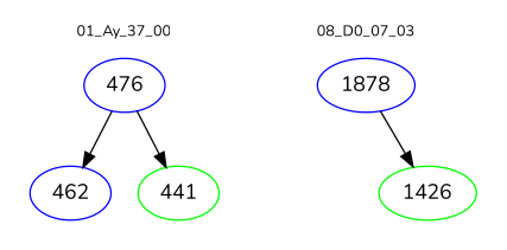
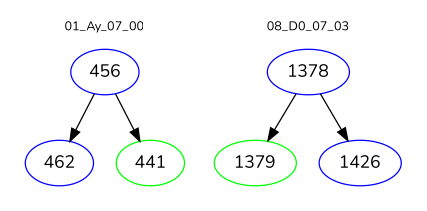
  digraph {
    fontname=Nunito
    node [color=blue fontname=Nunito]
    edge [color=black fontname=Nunito]
-   n1 [label=476]
+   n1 [label=456]
    n2 [label=462]
    n3 [color=green label=441]
-   n4 [label=1878]
-   n6 [color=green label=1426]
+   n4 [label=1378]
+   n5 [color=green label=1379]
+   n6 [label=1426]
    subgraph cluster_1 {
      color=white
      fontsize=10
-     label="01_Ay_37_00"
+     label="01_Ay_07_00"
      n1
      n2
      n3
    }
    subgraph cluster_2 {
      color=white
      fontsize=10
      label="08_D0_07_03"
      n4
+     n5
      n6
    }
    n1 -> n2
    n1 -> n3
+   n4 -> n5
    n4 -> n6
  }
